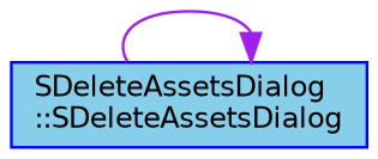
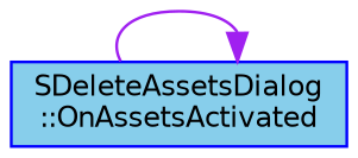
  digraph {
    rankdir=LR
-   n1 [color=blue fillcolor=skyblue fontcolor=black fontname=Helvetica fontsize=10 height=0.2 label="SDeleteAssetsDialog\l::SDeleteAssetsDialog" shape=box style=filled width=0.4]
+   n1 [color=blue fillcolor=skyblue fontcolor=black fontname=Helvetica fontsize=10 height=0.2 label="SDeleteAssetsDialog\l::OnAssetsActivated" shape=box style=filled width=0.4]
    n1 -> n1 [color=purple fontname=Helvetica fontsize=10 labelfontname=Helvetica labelfontsize=10 style=solid]
  }
